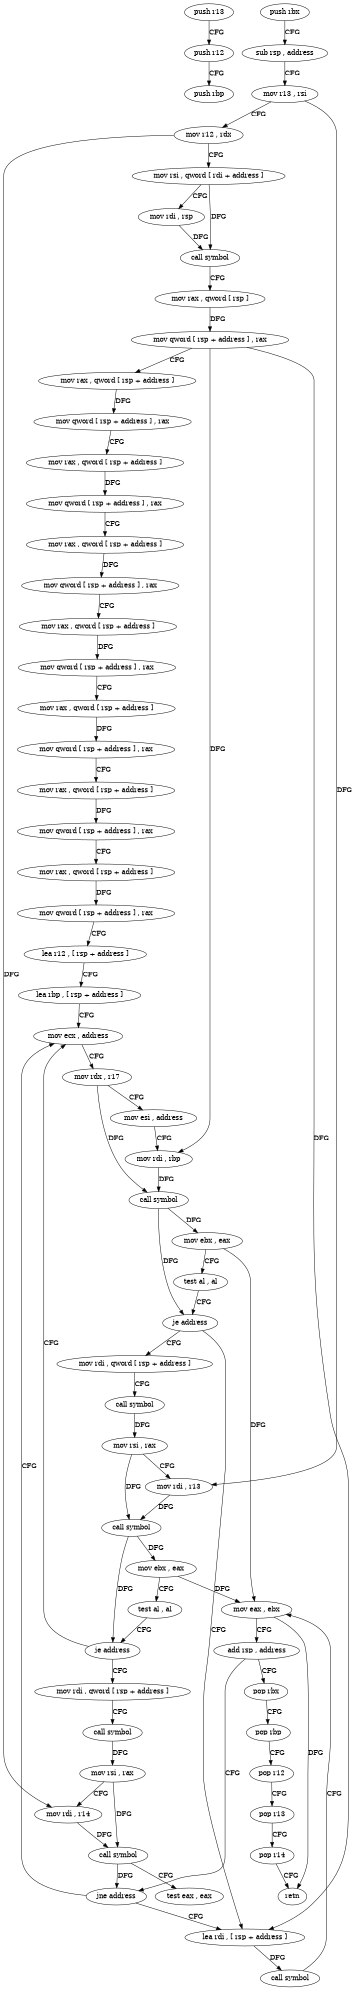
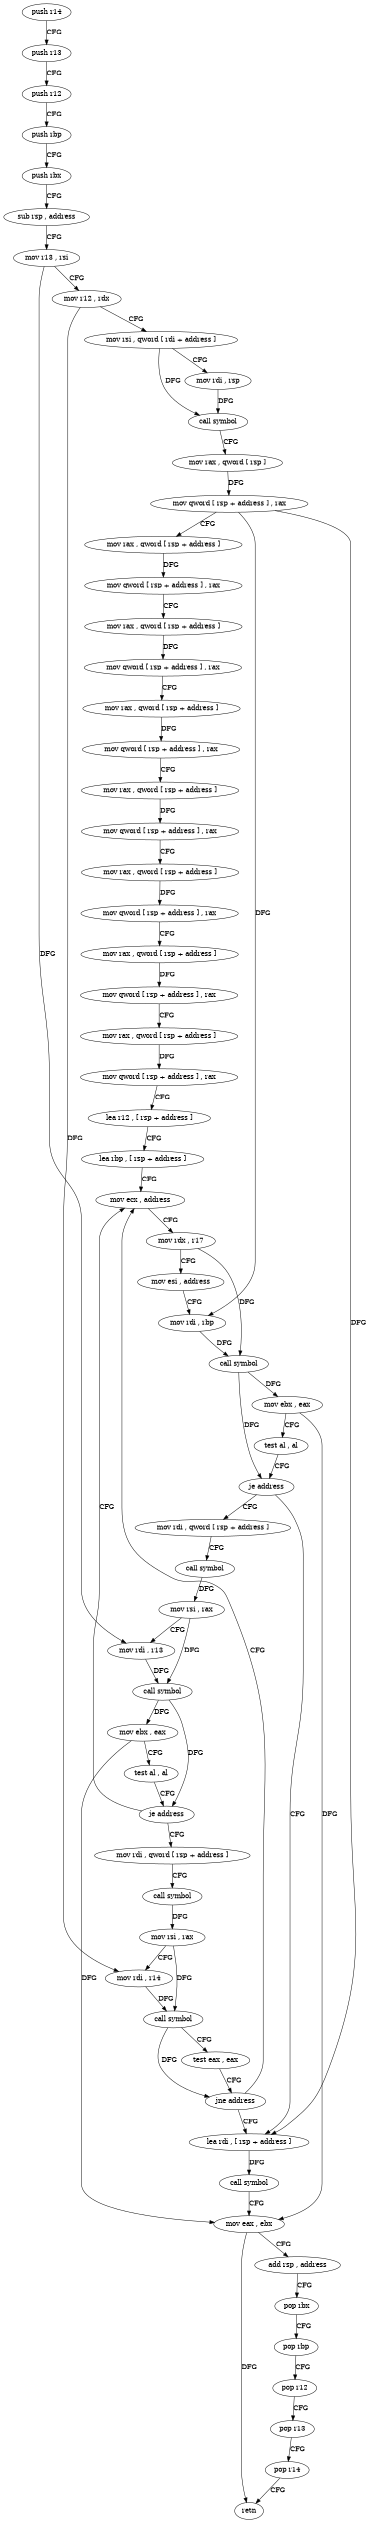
  digraph {
+   n1 [label="push r14"]
    n2 [label="push r13"]
    n3 [label="push r12"]
    n4 [label="push rbp"]
    n5 [label="push rbx"]
    n6 [label="sub rsp , address"]
    n7 [label="mov r13 , rsi"]
    n8 [label="mov r12 , rdx"]
    n9 [label="mov rdi , r13"]
    n10 [label="mov rsi , qword [ rdi + address ]"]
    n11 [label="mov rdi , r14"]
    n12 [label="call symbol"]
    n13 [label="mov rdi , rsp"]
    n14 [label="call symbol"]
    n15 [label="call symbol"]
    n16 [label="mov rax , qword [ rsp ]"]
    n17 [label="mov qword [ rsp + address ] , rax"]
    n18 [label="mov rax , qword [ rsp + address ]"]
    n19 [label="lea rdi , [ rsp + address ]"]
    n20 [label="mov rdi , rbp"]
    n21 [label="mov qword [ rsp + address ] , rax"]
    n22 [label="call symbol"]
    n23 [label="call symbol"]
    n24 [label="mov rax , qword [ rsp + address ]"]
    n25 [label="mov qword [ rsp + address ] , rax"]
    n26 [label="mov rax , qword [ rsp + address ]"]
    n27 [label="mov qword [ rsp + address ] , rax"]
    n28 [label="mov rax , qword [ rsp + address ]"]
    n29 [label="mov qword [ rsp + address ] , rax"]
    n30 [label="mov rax , qword [ rsp + address ]"]
    n31 [label="mov qword [ rsp + address ] , rax"]
    n32 [label="mov rax , qword [ rsp + address ]"]
    n33 [label="mov qword [ rsp + address ] , rax"]
    n34 [label="mov rax , qword [ rsp + address ]"]
    n35 [label="mov qword [ rsp + address ] , rax"]
    n36 [label="lea r12 , [ rsp + address ]"]
    n37 [label="lea rbp , [ rsp + address ]"]
    n38 [label="mov ecx , address"]
    n39 [label="mov rdx , r17"]
    n40 [label="mov esi , address"]
    n41 [label="mov eax , ebx"]
    n42 [label="add rsp , address"]
    n43 [label=retn]
    n44 [label="pop rbx"]
    n45 [label="pop rbp"]
    n46 [label="pop r12"]
    n47 [label="pop r13"]
    n48 [label="pop r14"]
    n49 [label="mov rdi , qword [ rsp + address ]"]
    n50 [label="call symbol"]
    n51 [label="mov rsi , rax"]
    n52 [label="mov ebx , eax"]
    n53 [label="je address"]
    n54 [label="test al , al"]
    n55 [label="mov rdi , qword [ rsp + address ]"]
    n56 [label="call symbol"]
    n57 [label="mov rsi , rax"]
    n58 [label="mov ebx , eax"]
    n59 [label="je address"]
    n60 [label="test al , al"]
    n61 [label="test eax , eax"]
    n62 [label="jne address"]
+   n1 -> n2 [label=CFG]
    n2 -> n3 [label=CFG]
    n3 -> n4 [label=CFG]
+   n4 -> n5 [label=CFG]
    n5 -> n6 [label=CFG]
    n6 -> n7 [label=CFG]
    n7 -> n8 [label=CFG]
    n7 -> n9 [label=DFG]
    n8 -> n10 [label=CFG]
    n8 -> n11 [label=DFG]
    n9 -> n12 [label=DFG]
    n10 -> n13 [label=CFG]
    n10 -> n14 [label=DFG]
    n11 -> n15 [label=DFG]
    n12 -> n52 [label=DFG]
    n12 -> n53 [label=DFG]
    n13 -> n14 [label=DFG]
    n14 -> n16 [label=CFG]
    n15 -> n61 [label=CFG]
    n15 -> n62 [label=DFG]
    n16 -> n17 [label=DFG]
    n17 -> n18 [label=CFG]
    n17 -> n19 [label=DFG]
    n17 -> n20 [label=DFG]
    n18 -> n21 [label=DFG]
    n19 -> n22 [label=DFG]
    n20 -> n23 [label=DFG]
    n21 -> n24 [label=CFG]
    n22 -> n41 [label=CFG]
    n23 -> n58 [label=DFG]
    n23 -> n59 [label=DFG]
    n24 -> n25 [label=DFG]
    n25 -> n26 [label=CFG]
    n26 -> n27 [label=DFG]
    n27 -> n28 [label=CFG]
    n28 -> n29 [label=DFG]
    n29 -> n30 [label=CFG]
    n30 -> n31 [label=DFG]
    n31 -> n32 [label=CFG]
    n32 -> n33 [label=DFG]
    n33 -> n34 [label=CFG]
    n34 -> n35 [label=DFG]
    n35 -> n36 [label=CFG]
    n36 -> n37 [label=CFG]
    n37 -> n38 [label=CFG]
    n38 -> n39 [label=CFG]
    n39 -> n23 [label=DFG]
    n39 -> n40 [label=CFG]
    n40 -> n20 [label=CFG]
    n41 -> n42 [label=CFG]
    n41 -> n43 [label=DFG]
    n42 -> n44 [label=CFG]
    n44 -> n45 [label=CFG]
    n45 -> n46 [label=CFG]
    n46 -> n47 [label=CFG]
    n47 -> n48 [label=CFG]
    n48 -> n43 [label=CFG]
    n49 -> n50 [label=CFG]
    n50 -> n51 [label=DFG]
    n51 -> n9 [label=CFG]
    n51 -> n12 [label=DFG]
    n52 -> n41 [label=DFG]
    n52 -> n54 [label=CFG]
    n53 -> n38 [label=CFG]
    n53 -> n55 [label=CFG]
    n54 -> n53 [label=CFG]
    n55 -> n56 [label=CFG]
    n56 -> n57 [label=DFG]
    n57 -> n11 [label=CFG]
    n57 -> n15 [label=DFG]
    n58 -> n41 [label=DFG]
    n58 -> n60 [label=CFG]
    n59 -> n19 [label=CFG]
    n59 -> n49 [label=CFG]
    n60 -> n59 [label=CFG]
-   n42 -> n62 [label=CFG]
+   n61 -> n62 [label=CFG]
    n62 -> n19 [label=CFG]
    n62 -> n38 [label=CFG]
  }
